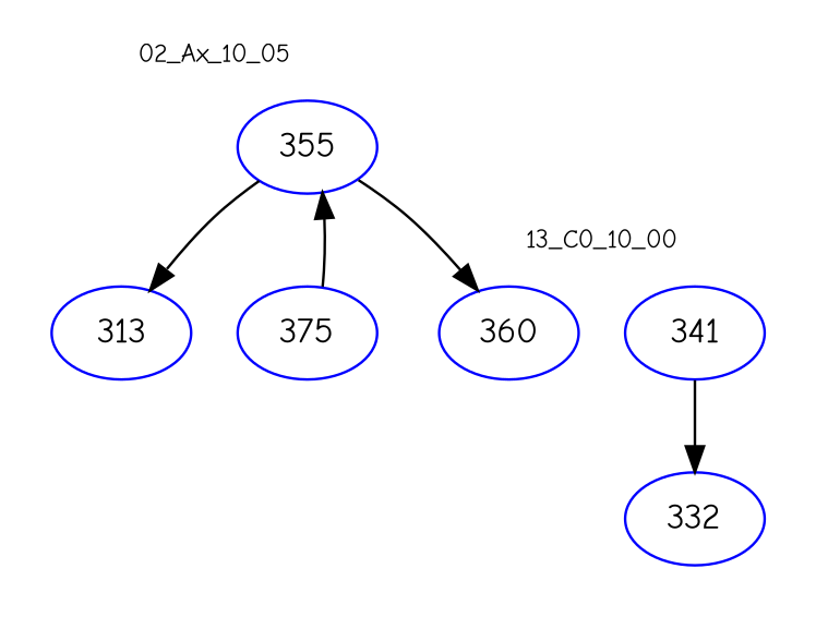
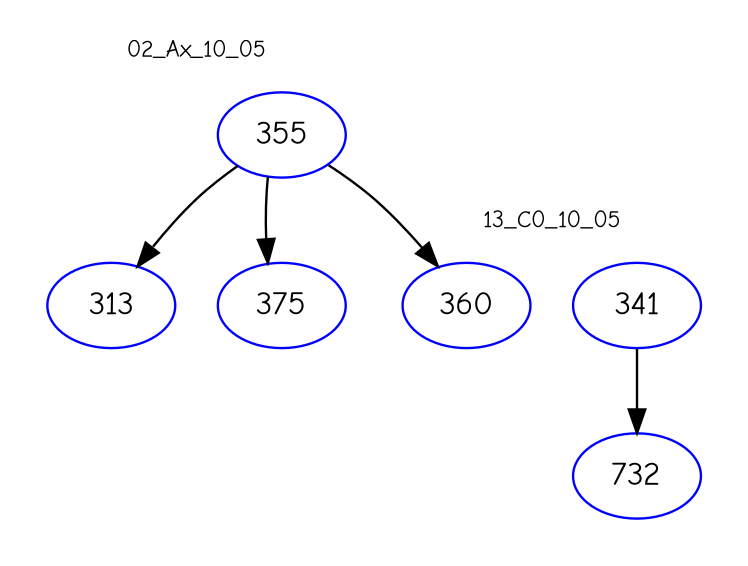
  digraph {
    fontname="Comic Neue"
    node [color=blue fontname="Comic Neue"]
    edge [color=black fontname="Comic Neue"]
    n1 [label=355]
    n2 [label=313]
    n3 [label=375]
    n4 [label=341]
-   n5 [label=332]
+   n5 [label=732]
    n6 [label=360]
    subgraph cluster_1 {
      color=white
      fontsize=10
      label="02_Ax_10_05"
      n1
      n2
      n3
    }
    subgraph cluster_2 {
      color=white
      fontsize=10
-     label="13_C0_10_00"
+     label="13_C0_10_05"
      n4
      n5
      n6
    }
    n1 -> n2
-   n3 -> n1
+   n1 -> n3
    n1 -> n6
    n4 -> n5
  }
